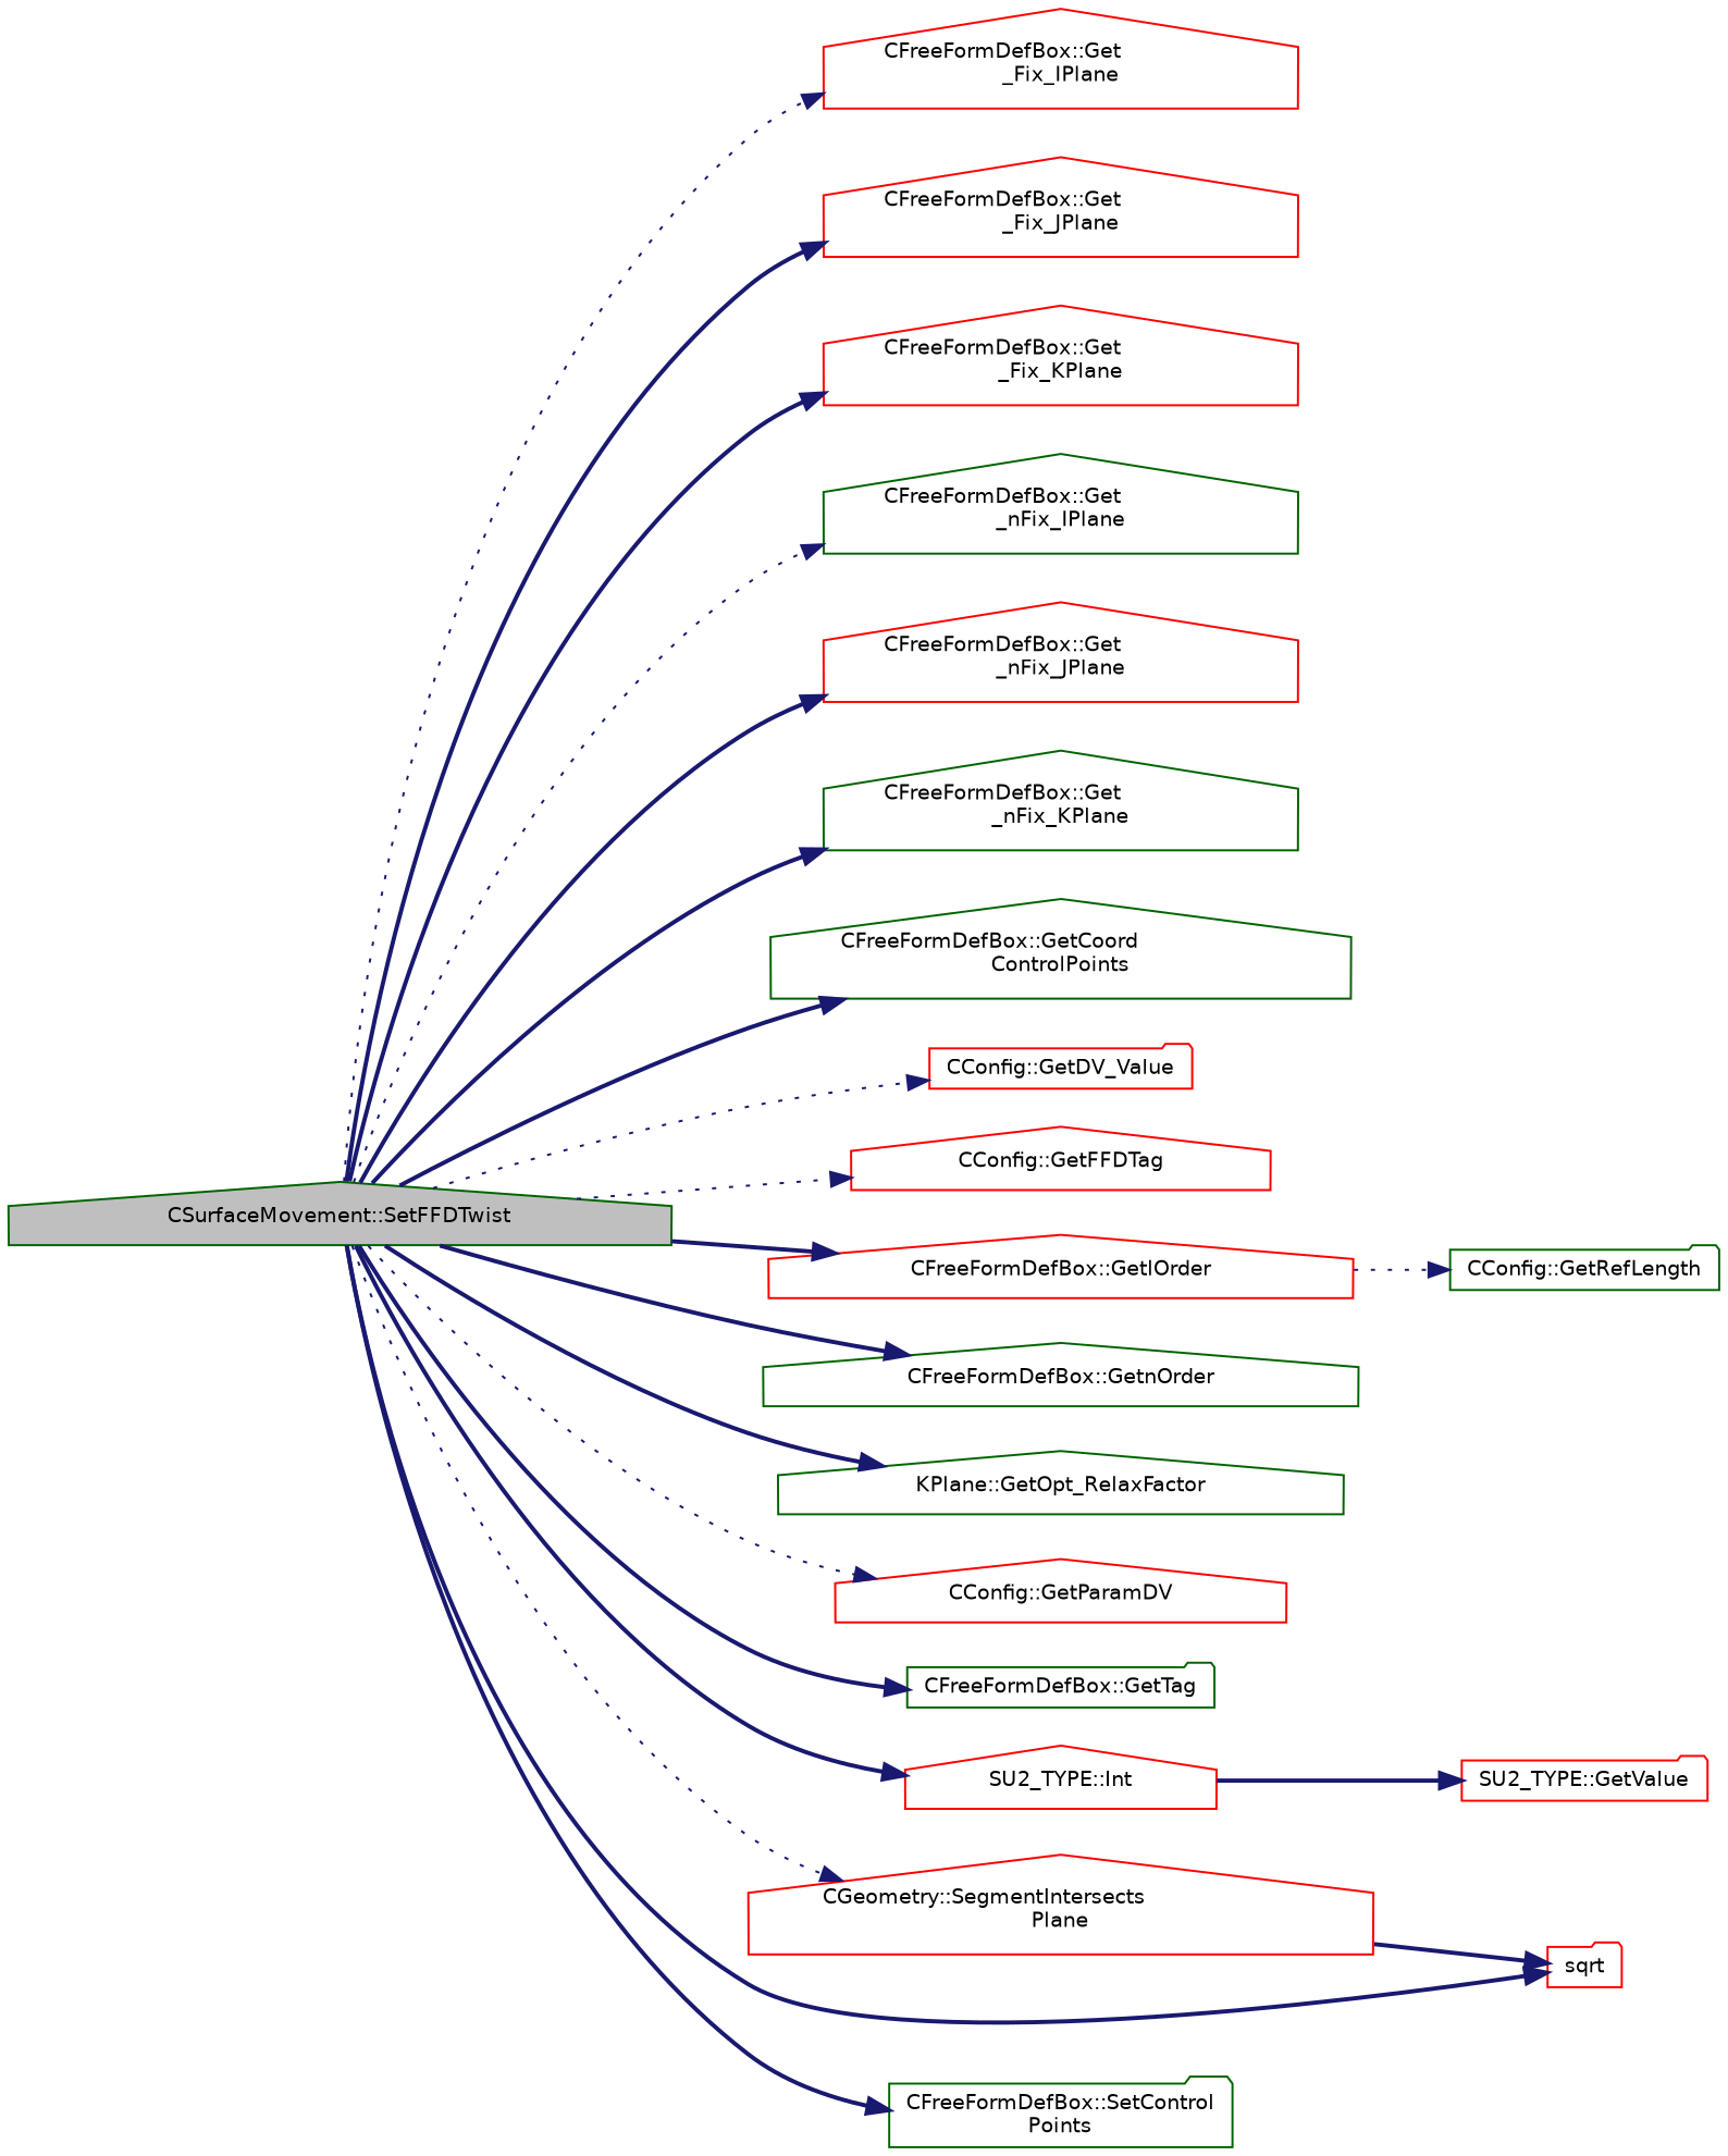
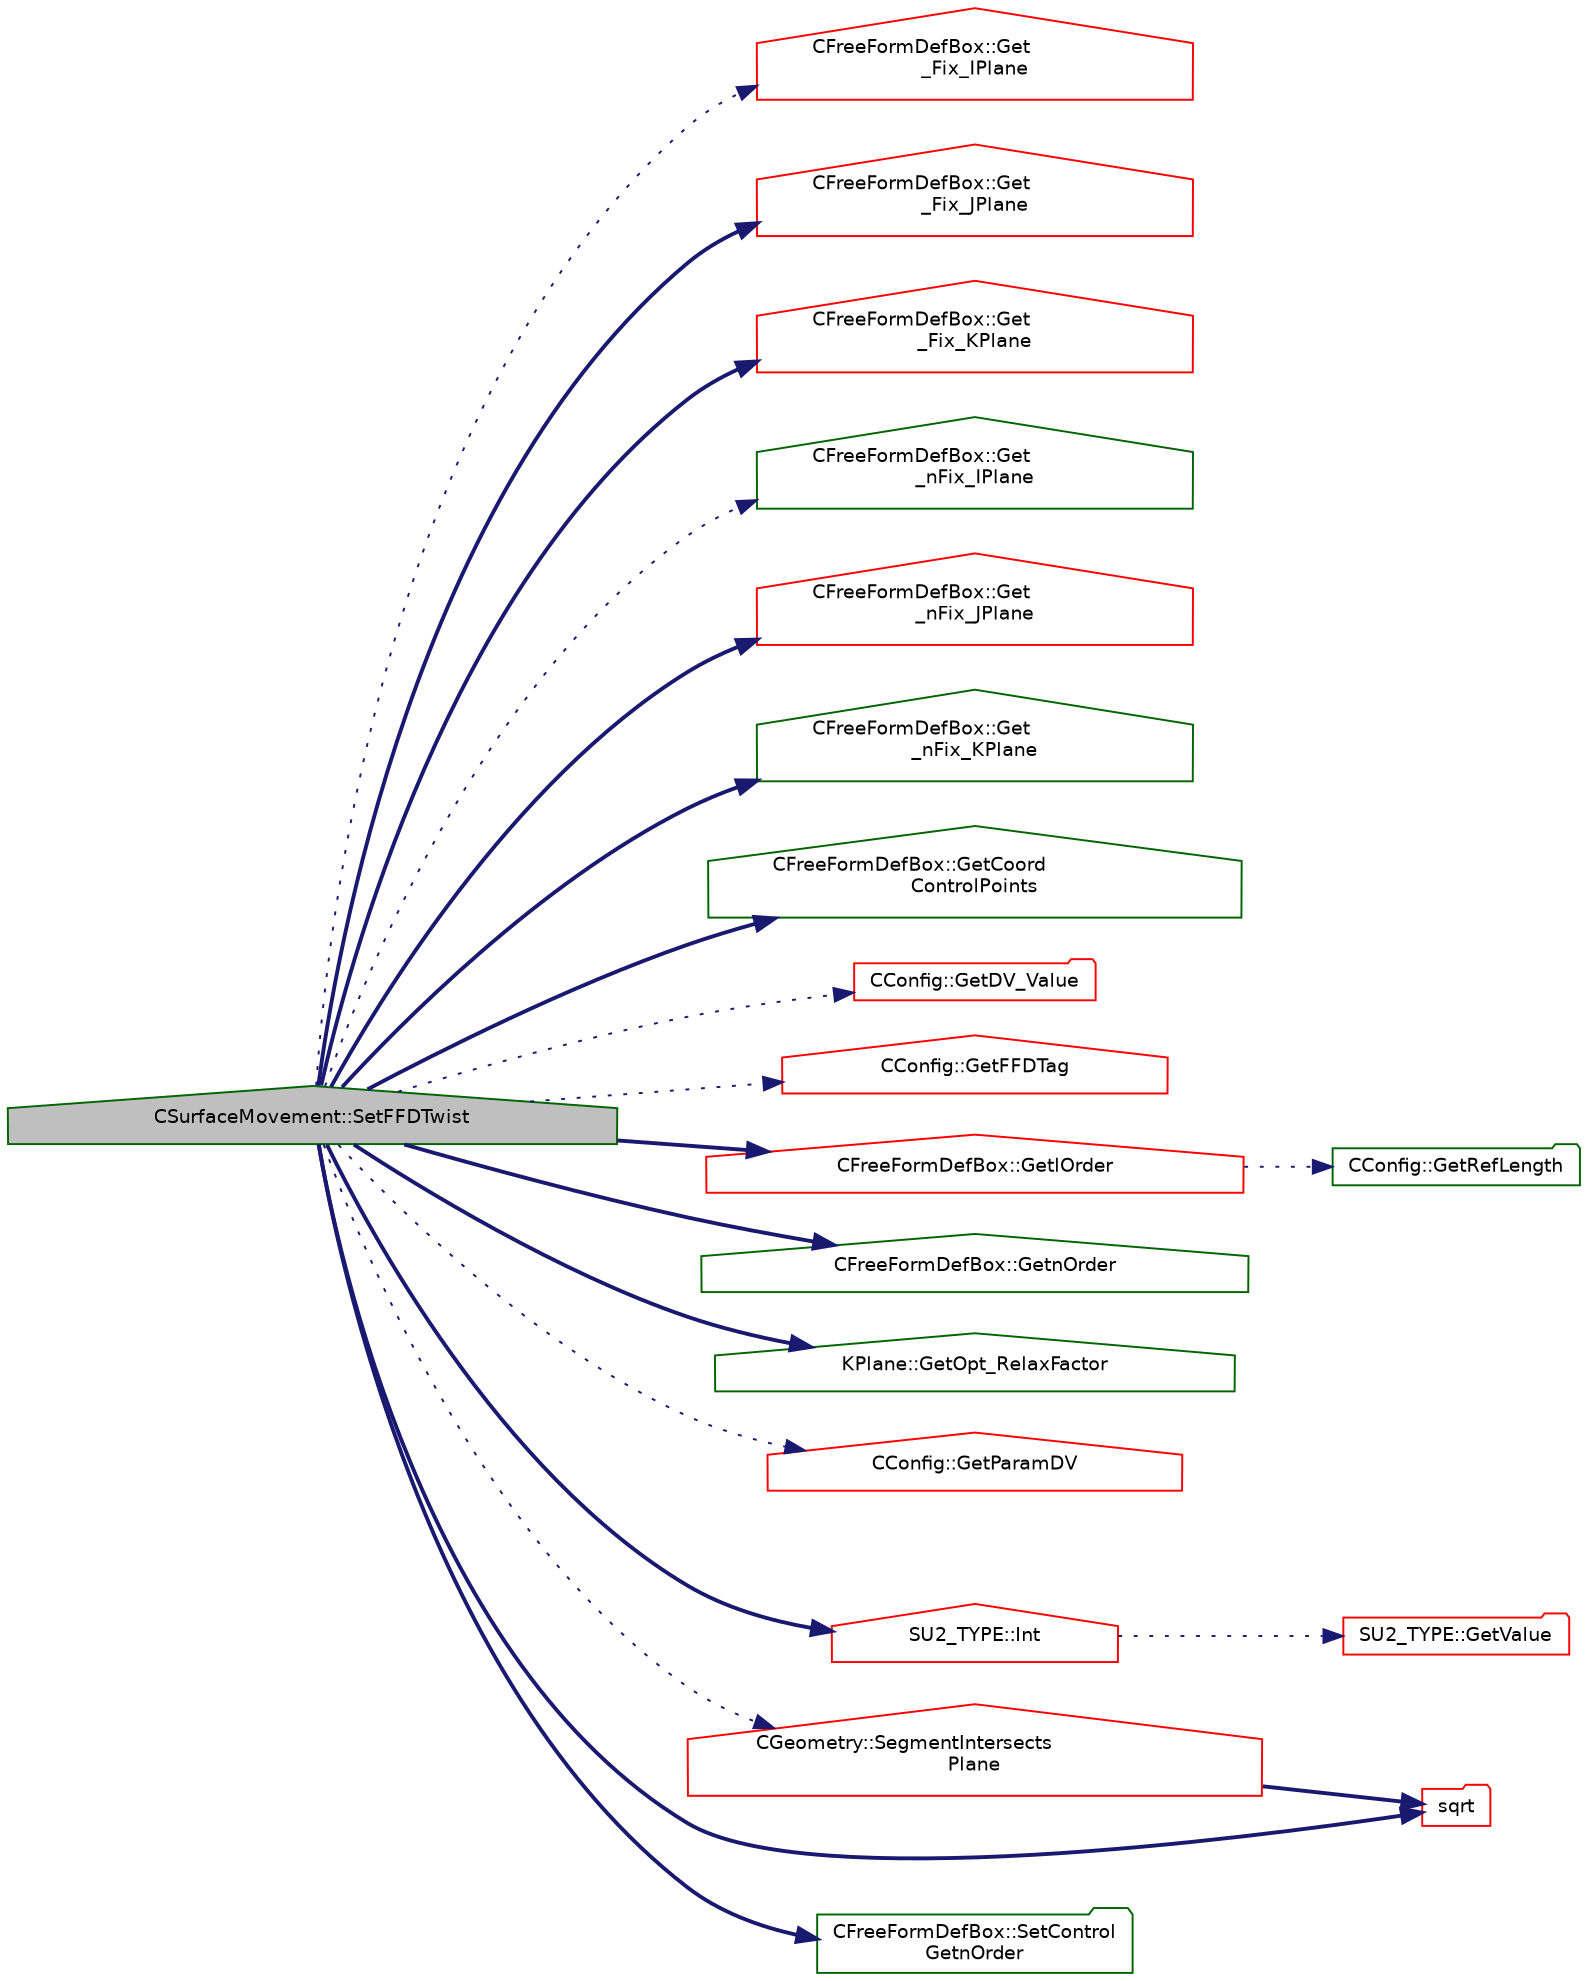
  digraph {
    rankdir=LR
    node [color=red fillcolor=white fontname=Helvetica fontsize=10 shape=house style=filled]
    edge [color=midnightblue fontname=Helvetica fontsize=10 labelfontname=Helvetica labelfontsize=10 style=bold]
    n1 [color=darkgreen fillcolor=grey75 fontcolor=black height=0.2 label="CSurfaceMovement::SetFFDTwist" width=0.4]
    n2 [height=0.2 label="CFreeFormDefBox::Get\l_Fix_IPlane" width=0.4]
    n3 [height=0.2 label="CFreeFormDefBox::Get\l_Fix_JPlane" width=0.4]
    n4 [height=0.2 label="CFreeFormDefBox::Get\l_Fix_KPlane" width=0.4]
    n5 [color=darkgreen height=0.2 label="CFreeFormDefBox::Get\l_nFix_IPlane" width=0.4]
    n6 [height=0.2 label="CFreeFormDefBox::Get\l_nFix_JPlane" width=0.4]
    n7 [color=darkgreen height=0.2 label="CFreeFormDefBox::Get\l_nFix_KPlane" width=0.4]
    n8 [color=darkgreen height=0.2 label="CFreeFormDefBox::GetCoord\lControlPoints" width=0.4]
    n9 [height=0.2 label="CConfig::GetDV_Value" shape=folder width=0.4]
    n10 [height=0.2 label="CConfig::GetFFDTag" width=0.4]
    n11 [height=0.2 label="CFreeFormDefBox::GetlOrder" width=0.4]
    n12 [color=darkgreen height=0.2 label="CFreeFormDefBox::GetnOrder" width=0.4]
    n13 [color=darkgreen height=0.2 label="KPlane::GetOpt_RelaxFactor" width=0.4]
    n14 [height=0.2 label="CConfig::GetParamDV" width=0.4]
-   n15 [color=darkgreen height=0.2 label="CFreeFormDefBox::GetTag" shape=folder width=0.4]
    n16 [height=0.2 label="SU2_TYPE::Int" width=0.4]
    n17 [height=0.2 label="CGeometry::SegmentIntersects\lPlane" width=0.4]
    n18 [height=0.2 label=sqrt shape=folder width=0.4]
-   n19 [color=darkgreen height=0.2 label="CFreeFormDefBox::SetControl\lPoints" shape=folder width=0.4]
+   n19 [color=darkgreen height=0.2 label="CFreeFormDefBox::SetControl\lGetnOrder" shape=folder width=0.4]
    n20 [color=darkgreen height=0.2 label="CConfig::GetRefLength" shape=folder width=0.4]
    n21 [height=0.2 label="SU2_TYPE::GetValue" shape=folder width=0.4]
    n1 -> n2 [style=dotted]
    n1 -> n3
    n1 -> n4
    n1 -> n5 [style=dotted]
    n1 -> n6
    n1 -> n7
    n1 -> n8
    n1 -> n9 [style=dotted]
    n1 -> n10 [style=dotted]
    n1 -> n11
    n1 -> n12
    n1 -> n13
    n1 -> n14 [style=dotted]
-   n1 -> n15
    n1 -> n16
    n1 -> n17 [style=dotted]
    n1 -> n18
    n1 -> n19
    n11 -> n20 [style=dotted]
-   n16 -> n21
+   n16 -> n21 [style=dotted]
    n17 -> n18
  }
